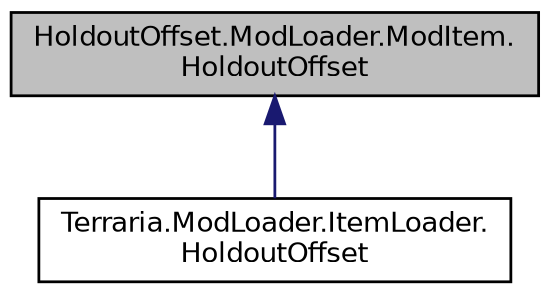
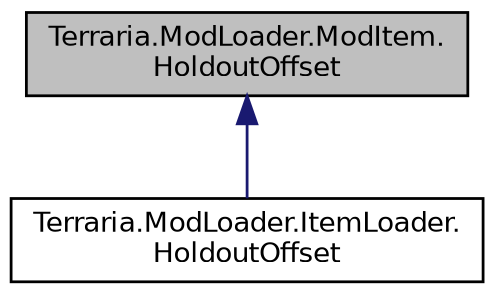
  digraph {
    rankdir=TB
    node [color=black fontname=Helvetica fontsize=10 shape=record style=filled]
-   n1 [fillcolor=grey75 fontcolor=black height=0.2 label="HoldoutOffset.ModLoader.ModItem.\lHoldoutOffset" width=0.4]
+   n1 [fillcolor=grey75 fontcolor=black height=0.2 label="Terraria.ModLoader.ModItem.\lHoldoutOffset" width=0.4]
    n2 [fillcolor=white height=0.2 label="Terraria.ModLoader.ItemLoader.\lHoldoutOffset" width=0.4]
    n1 -> n2 [color=midnightblue dir=back fontname=Helvetica fontsize=10 labelfontname=Helvetica labelfontsize=10 style=solid]
  }
